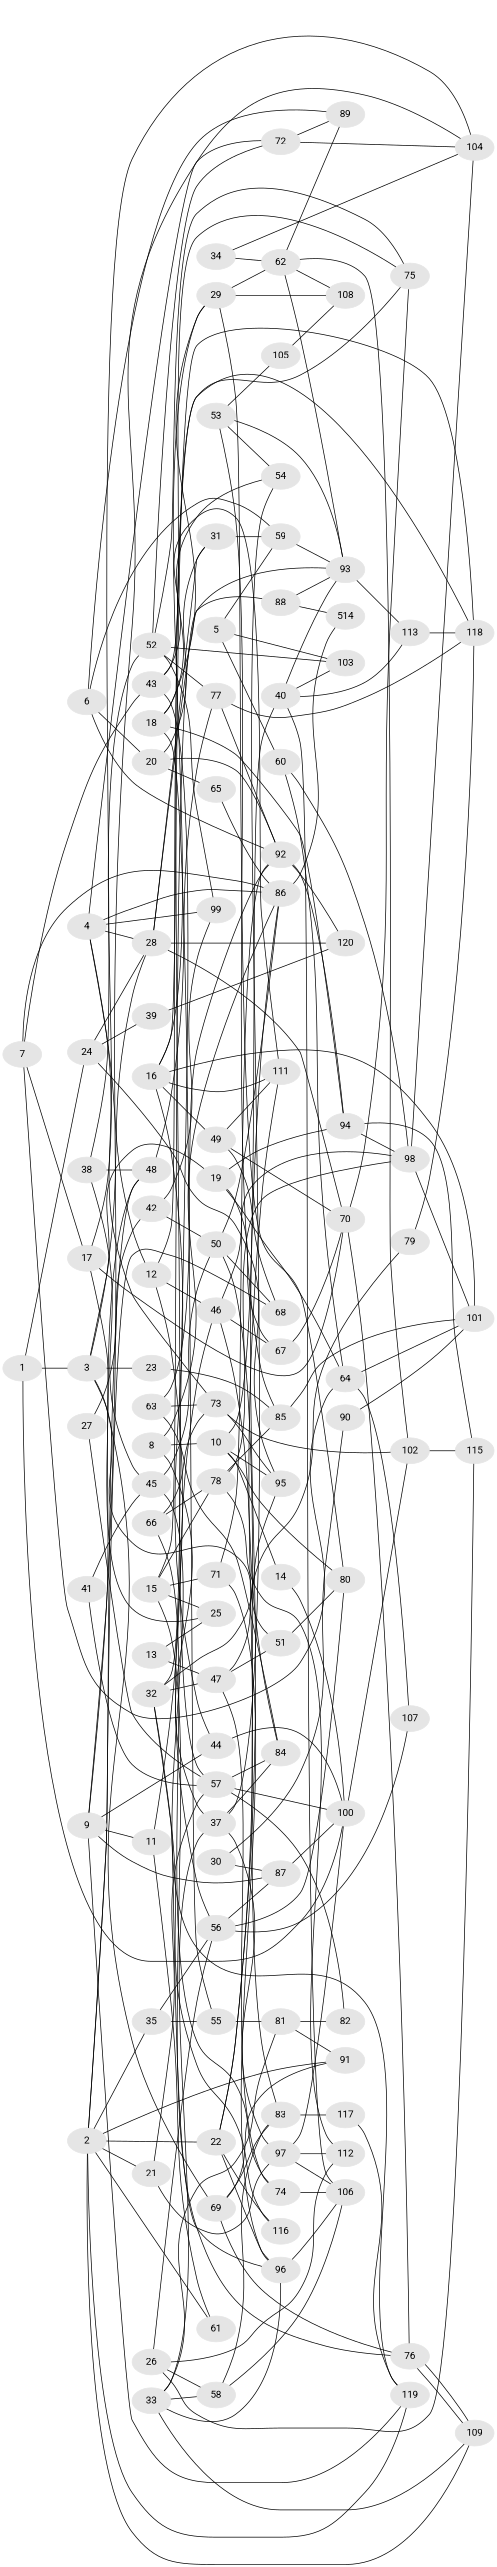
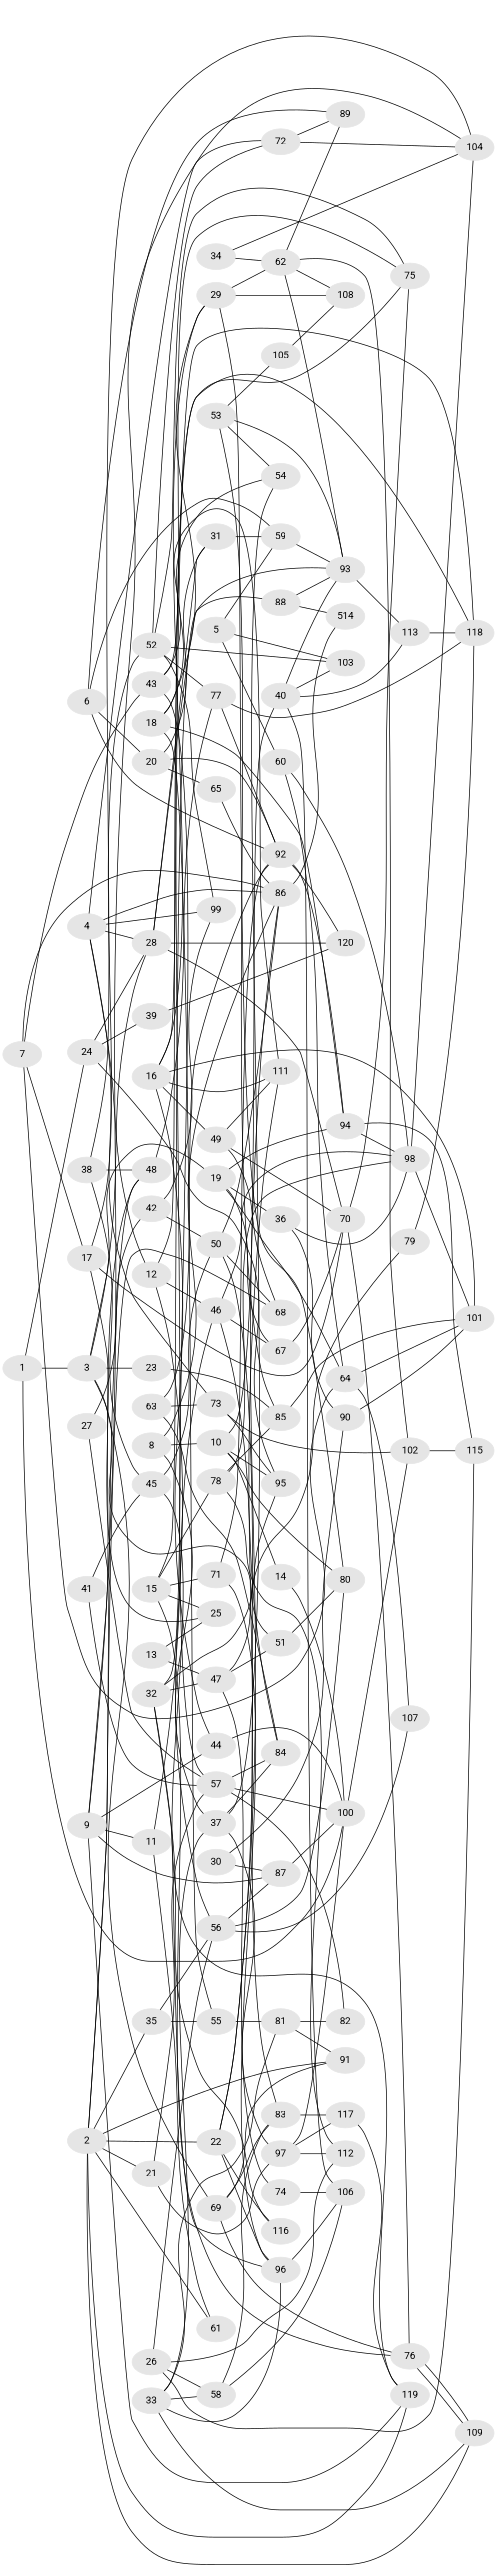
  graph {
    fontname=Roboto
    rankdir=LR
    node [color=gray90 fontname=Roboto style=filled]
    edge [fontname=Roboto]
    1
    3
    24
    100
    19
    23
    28
    51
    69
    95
    39
    102
    2
    21
    22
    35
    48
    61
    68
    91
    109
    119
    57
    97
    86
    111
    96
    116
    56
    55
    77
    64
    94
+   36
    67
    85
    70
    31
    88
    120
    80
    76
    83
    4
    12
    72
    73
    99
    46
    118
    89
    104
    n53 [label=514]
    5
    59
    60
    103
    93
    98
    6
    20
    92
    65
    7
    17
    43
    25
    52
    75
    101
    107
    8
    10
    37
    14
    40
    54
    84
    9
    11
    44
    87
    106
    113
    13
    47
    74
    79
    15
    71
    78
    112
    16
    29
    49
    62
    108
    18
    81
    115
    90
    82
    117
    26
    58
    27
    42
    50
    30
    32
    33
    34
    38
    45
    41
    53
    105
    63
-   66
    1 -- 3
    1 -- 24
    1 -- 100
    3 -- 19
    3 -- 23
    3 -- 28
    3 -- 51
    3 -- 69
    24 -- 28
    24 -- 95
    24 -- 39
    100 -- 102
    19 -- 64
    19 -- 94
+   19 -- 36
    19 -- 67
    23 -- 85
    28 -- 70
    28 -- 31
    28 -- 88
    28 -- 120
    51 -- 80
    69 -- 91
    69 -- 76
    69 -- 83
    39 -- 120
    102 -- 115
    2 -- 21
    2 -- 22
    2 -- 35
    2 -- 48
    2 -- 61
    2 -- 68
    2 -- 91
    2 -- 109
    2 -- 119
    21 -- 57
    21 -- 97
    22 -- 86
    22 -- 111
    22 -- 96
    22 -- 116
    35 -- 56
    35 -- 55
    48 -- 77
    57 -- 100
    57 -- 84
    57 -- 82
    97 -- 100
    97 -- 112
-   97 -- 106
+   97 -- 117
    86 -- n53
    96 -- 106
    56 -- 80
    56 -- 107
    56 -- 87
    55 -- 81
    77 -- 118
    77 -- 92
    64 -- 101
    64 -- 107
    94 -- 98
    94 -- 115
+   36 -- 98
+   36 -- 90
    67 -- 70
    85 -- 101
    70 -- 76
    70 -- 75
    31 -- 59
    88 -- n53
    88 -- 93
    76 -- 109
    76 -- 109
    83 -- 117
    4 -- 28
    4 -- 86
    4 -- 12
    4 -- 72
    4 -- 73
    4 -- 99
    12 -- 56
    12 -- 46
    12 -- 118
    72 -- 89
    72 -- 104
    73 -- 95
    73 -- 102
    46 -- 67
    46 -- 98
    46 -- 84
    5 -- 59
    5 -- 60
    5 -- 103
    59 -- 93
    60 -- 64
    60 -- 98
    93 -- 113
    98 -- 104
    98 -- 101
    6 -- 89
    6 -- 59
    6 -- 20
    6 -- 92
    20 -- 31
    20 -- 92
    20 -- 65
    92 -- 94
    92 -- 120
    65 -- 86
    7 -- 86
    7 -- 64
    7 -- 17
    7 -- 43
    17 -- 70
    17 -- 25
    17 -- 52
    43 -- 57
    43 -- 111
    43 -- 75
    52 -- 77
    52 -- 72
    52 -- 99
    52 -- 103
    52 -- 75
    8 -- 86
    8 -- 10
    8 -- 37
    10 -- 95
    10 -- 80
    10 -- 14
    10 -- 40
    37 -- 97
    37 -- 54
    37 -- 84
    14 -- 100
    40 -- 103
    40 -- 93
    40 -- 106
    40 -- 113
    9 -- 48
    9 -- 119
    9 -- 104
    9 -- 11
    9 -- 44
    9 -- 87
    11 -- 61
    11 -- 46
    44 -- 100
    87 -- 100
    113 -- 118
    13 -- 25
    13 -- 47
    47 -- 51
    47 -- 74
    47 -- 79
    74 -- 106
    79 -- 118
    15 -- 76
    15 -- 93
    15 -- 25
    15 -- 71
    15 -- 78
    71 -- 96
    71 -- 92
    78 -- 85
    78 -- 98
    78 -- 112
    16 -- 111
    16 -- 118
    16 -- 101
    16 -- 44
    16 -- 29
    16 -- 49
    29 -- 80
    29 -- 62
    29 -- 108
    49 -- 68
    49 -- 111
    49 -- 70
    62 -- 102
    62 -- 89
    62 -- 93
    62 -- 108
    18 -- 55
    18 -- 94
    18 -- 54
    18 -- 29
    81 -- 91
    81 -- 82
    90 -- 101
    117 -- 119
    26 -- 56
    26 -- 112
    26 -- 115
    26 -- 58
    58 -- 83
    58 -- 106
    27 -- 57
    27 -- 42
    42 -- 99
    42 -- 50
    50 -- 68
    50 -- 86
    50 -- 83
    30 -- 87
    30 -- 90
    32 -- 95
    32 -- 96
    32 -- 116
    32 -- 75
    32 -- 47
    33 -- 109
    33 -- 96
    33 -- 37
    33 -- 81
    33 -- 58
    34 -- 104
    34 -- 62
    38 -- 48
    38 -- 104
    38 -- 45
    45 -- 119
    45 -- 50
    41 -- 57
    41 -- 45
    53 -- 85
    53 -- 93
    53 -- 54
    53 -- 105
    105 -- 108
    63 -- 73
    63 -- 92
    63 -- 84
-   66 -- 73
-   66 -- 74
-   66 -- 78
  }
